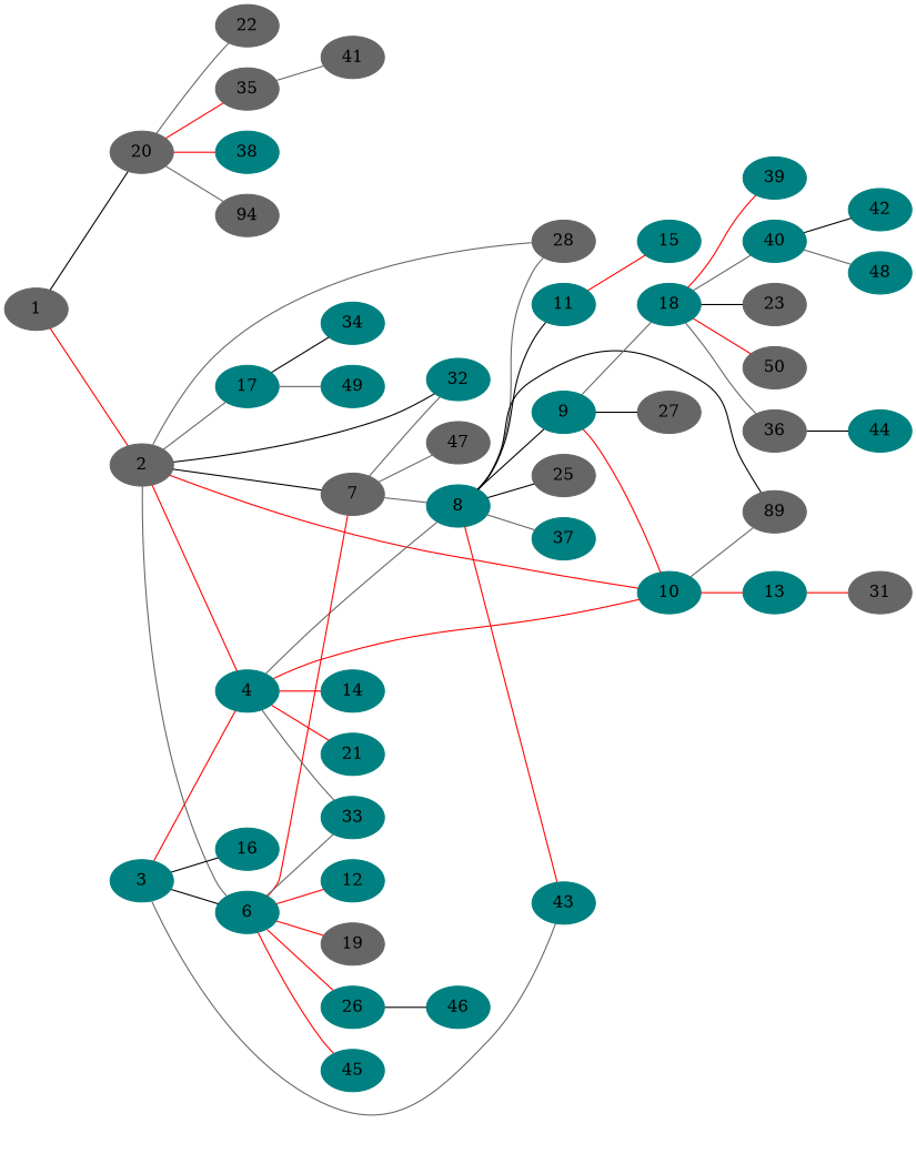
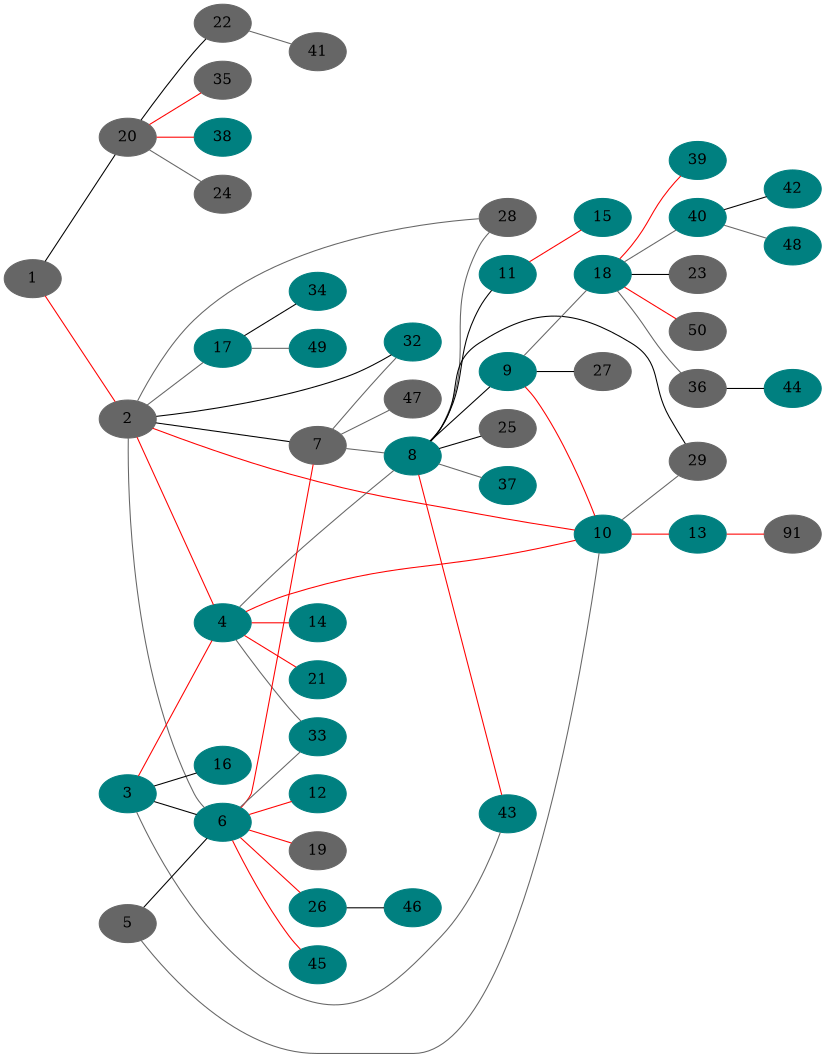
  graph {
    rankdir=LR
    node [color=teal style=filled]
    edge [color=red]
    1 [color=gray40]
    2 [color=gray40]
    20 [color=gray40]
    4
    6
    7 [color=gray40]
    10
    17
    32
    28 [color=gray40]
    22 [color=gray40]
-   24 [color=gray40 label=94]
+   24 [color=gray40]
    35 [color=gray40]
    38
    8
    14
    21
    33
    12
    19 [color=gray40]
    26
    45
    47 [color=gray40]
-   29 [color=gray40 label=89]
+   29 [color=gray40]
    13
    34
    49
    3
    16
    43
    9
    11
    25 [color=gray40]
    37
+   5 [color=gray40]
    46
    18
    27 [color=gray40]
    15
    23 [color=gray40]
    n41 [color=gray40 label=50]
    36 [color=gray40]
    39
    40
-   31 [color=gray40]
+   31 [color=gray40 label=91]
    44
    42
    48
    41 [color=gray40]
    1 -- 2
    1 -- 20 [color=black]
    2 -- 4
    2 -- 6 [color=gray40]
    2 -- 7 [color=black]
    2 -- 10
    2 -- 17 [color=gray40]
    2 -- 32 [color=black]
    2 -- 28 [color=gray40]
-   20 -- 22 [color=gray40]
+   20 -- 22 [color=black]
    20 -- 24 [color=gray40]
    20 -- 35
    20 -- 38
    4 -- 10
    4 -- 8 [color=gray40]
    4 -- 14
    4 -- 21
    4 -- 33 [color=gray40]
    6 -- 7
    6 -- 33 [color=gray40]
    6 -- 12
    6 -- 19
    6 -- 26
    6 -- 45
    7 -- 32 [color=gray40]
    7 -- 8 [color=gray40]
    7 -- 47 [color=gray40]
    10 -- 29 [color=gray40]
    10 -- 13
    17 -- 34 [color=black]
    17 -- 49 [color=gray40]
-   35 -- 41 [color=gray40]
+   22 -- 41 [color=gray40]
    8 -- 28 [color=gray40]
    8 -- 29 [color=black]
    8 -- 43
    8 -- 9 [color=black]
    8 -- 11 [color=black]
    8 -- 25 [color=black]
    8 -- 37 [color=gray40]
    26 -- 46 [color=black]
    13 -- 31
    3 -- 4
    3 -- 6 [color=black]
    3 -- 16 [color=black]
    3 -- 43 [color=gray40]
    9 -- 10
    9 -- 18 [color=gray40]
    9 -- 27 [color=black]
    11 -- 15
+   5 -- 6 [color=black]
+   5 -- 10 [color=gray40]
    18 -- 23 [color=black]
    18 -- n41
    18 -- 36 [color=gray40]
    18 -- 39
    18 -- 40 [color=gray40]
    36 -- 44 [color=black]
    40 -- 42 [color=black]
    40 -- 48 [color=gray40]
  }
